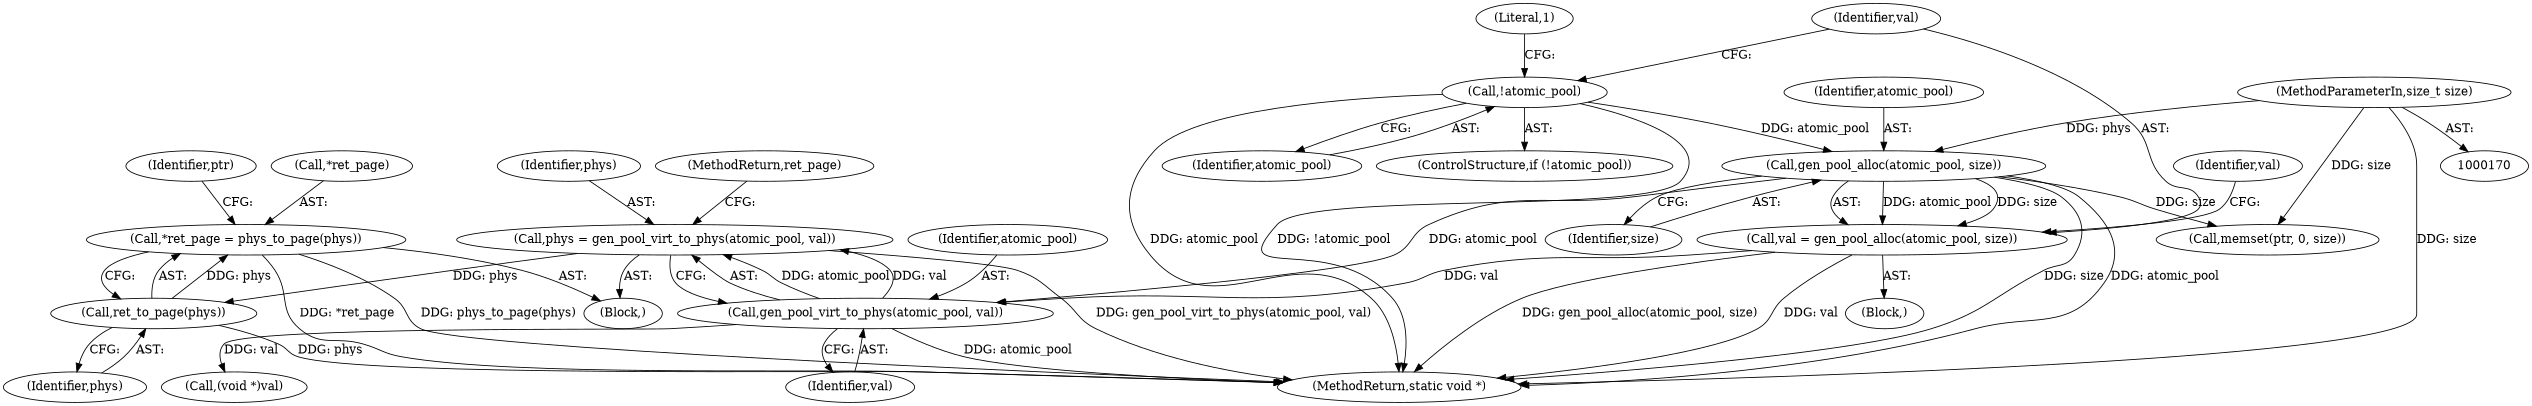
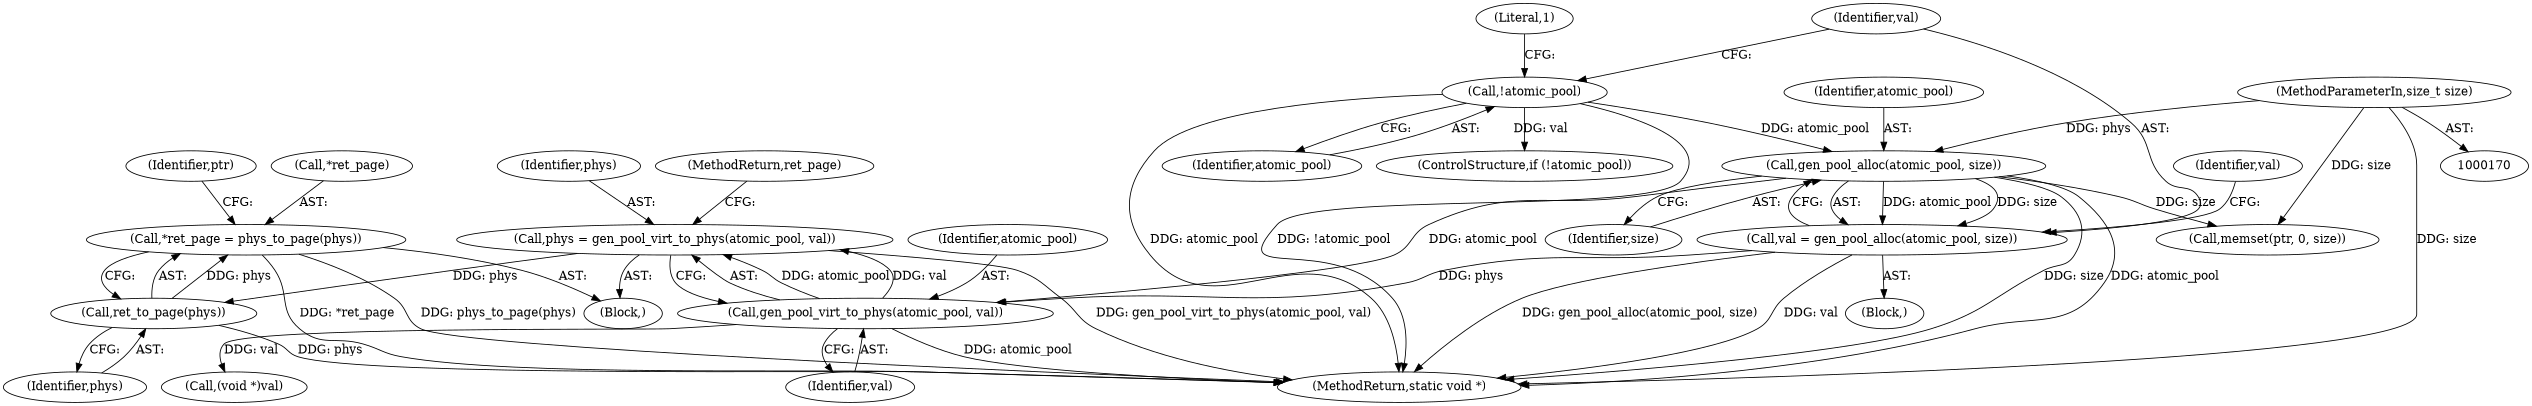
  digraph {
    n1 [label="(Call,*ret_page = phys_to_page(phys))"]
    n2 [label="(Call,ret_to_page(phys))"]
    n3 [label="(Block,)"]
    n4 [label="(MethodReturn,static void *)"]
    n5 [label="(Identifier,phys)"]
    n6 [label="(Call,phys = gen_pool_virt_to_phys(atomic_pool, val))"]
    n7 [label="(Call,gen_pool_virt_to_phys(atomic_pool, val))"]
    n8 [label="(Call,(void *)val)"]
    n9 [label="(Identifier,val)"]
    n10 [label="(Call,gen_pool_alloc(atomic_pool, size))"]
    n11 [label="(Call,val = gen_pool_alloc(atomic_pool, size))"]
    n12 [label="(Call,memset(ptr, 0, size))"]
    n13 [label="(Identifier,size)"]
    n14 [label="(Block,)"]
    n15 [label="(Call,!atomic_pool)"]
    n16 [label="(Identifier,atomic_pool)"]
    n17 [label="(ControlStructure,if (!atomic_pool))"]
    n18 [label="(MethodParameterIn,size_t size)"]
    n19 [label=1000170]
    n20 [label="(Identifier,ptr)"]
    n21 [label="(Identifier,atomic_pool)"]
    n22 [label="(Identifier,val)"]
    n23 [label="(Identifier,atomic_pool)"]
    n24 [label="(Literal,1)"]
    n25 [label="(Identifier,phys)"]
    n26 [label="(MethodReturn,ret_page)"]
    n27 [label="(Call,*ret_page)"]
    n28 [label="(Identifier,val)"]
    n1 -> n2 [label="CFG: "]
    n1 -> n3 [label="AST: "]
    n1 -> n4 [label="DDG: *ret_page"]
    n1 -> n4 [label="DDG: phys_to_page(phys)"]
    n2 -> n1 [label="AST: "]
    n2 -> n1 [label="DDG: phys"]
    n2 -> n4 [label="DDG: phys"]
    n2 -> n5 [label="CFG: "]
    n5 -> n2 [label="AST: "]
    n6 -> n2 [label="DDG: phys"]
    n6 -> n3 [label="AST: "]
    n6 -> n4 [label="DDG: gen_pool_virt_to_phys(atomic_pool, val)"]
    n6 -> n7 [label="CFG: "]
    n7 -> n4 [label="DDG: atomic_pool"]
    n7 -> n6 [label="AST: "]
    n7 -> n6 [label="DDG: atomic_pool"]
    n7 -> n6 [label="DDG: val"]
    n7 -> n8 [label="DDG: val"]
    n7 -> n9 [label="CFG: "]
    n9 -> n7 [label="AST: "]
    n10 -> n4 [label="DDG: size"]
    n10 -> n4 [label="DDG: atomic_pool"]
    n10 -> n7 [label="DDG: atomic_pool"]
    n10 -> n11 [label="AST: "]
    n10 -> n11 [label="DDG: atomic_pool"]
    n10 -> n11 [label="DDG: size"]
    n10 -> n12 [label="DDG: size"]
    n10 -> n13 [label="CFG: "]
    n11 -> n4 [label="DDG: gen_pool_alloc(atomic_pool, size)"]
    n11 -> n4 [label="DDG: val"]
-   n11 -> n7 [label="DDG: val"]
+   n11 -> n7 [label="DDG: phys"]
+   n11 -> n10 [label="CFG: "]
    n11 -> n14 [label="AST: "]
    n13 -> n10 [label="AST: "]
    n15 -> n4 [label="DDG: atomic_pool"]
    n15 -> n4 [label="DDG: !atomic_pool"]
    n15 -> n10 [label="DDG: atomic_pool"]
    n15 -> n16 [label="CFG: "]
-   n15 -> n17 [label="AST: "]
+   n15 -> n17 [label="DDG: val"]
    n16 -> n15 [label="AST: "]
    n18 -> n4 [label="DDG: size"]
    n18 -> n10 [label="DDG: phys"]
    n18 -> n12 [label="DDG: size"]
    n18 -> n19 [label="AST: "]
    n20 -> n1 [label="CFG: "]
    n21 -> n10 [label="AST: "]
    n22 -> n11 [label="CFG: "]
    n23 -> n7 [label="AST: "]
    n24 -> n15 [label="CFG: "]
    n25 -> n6 [label="AST: "]
    n26 -> n6 [label="CFG: "]
    n27 -> n1 [label="AST: "]
    n28 -> n11 [label="AST: "]
    n28 -> n15 [label="CFG: "]
  }
